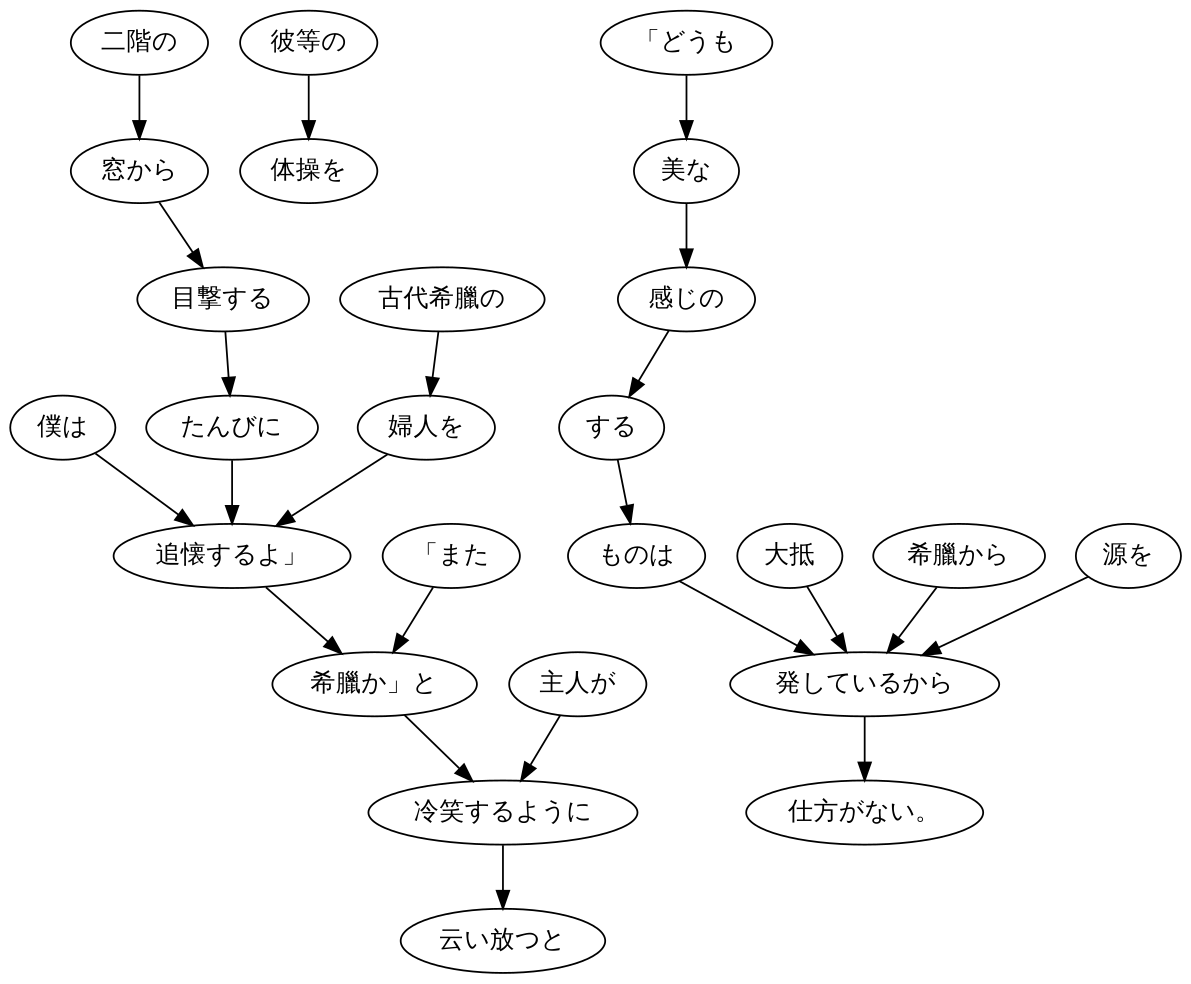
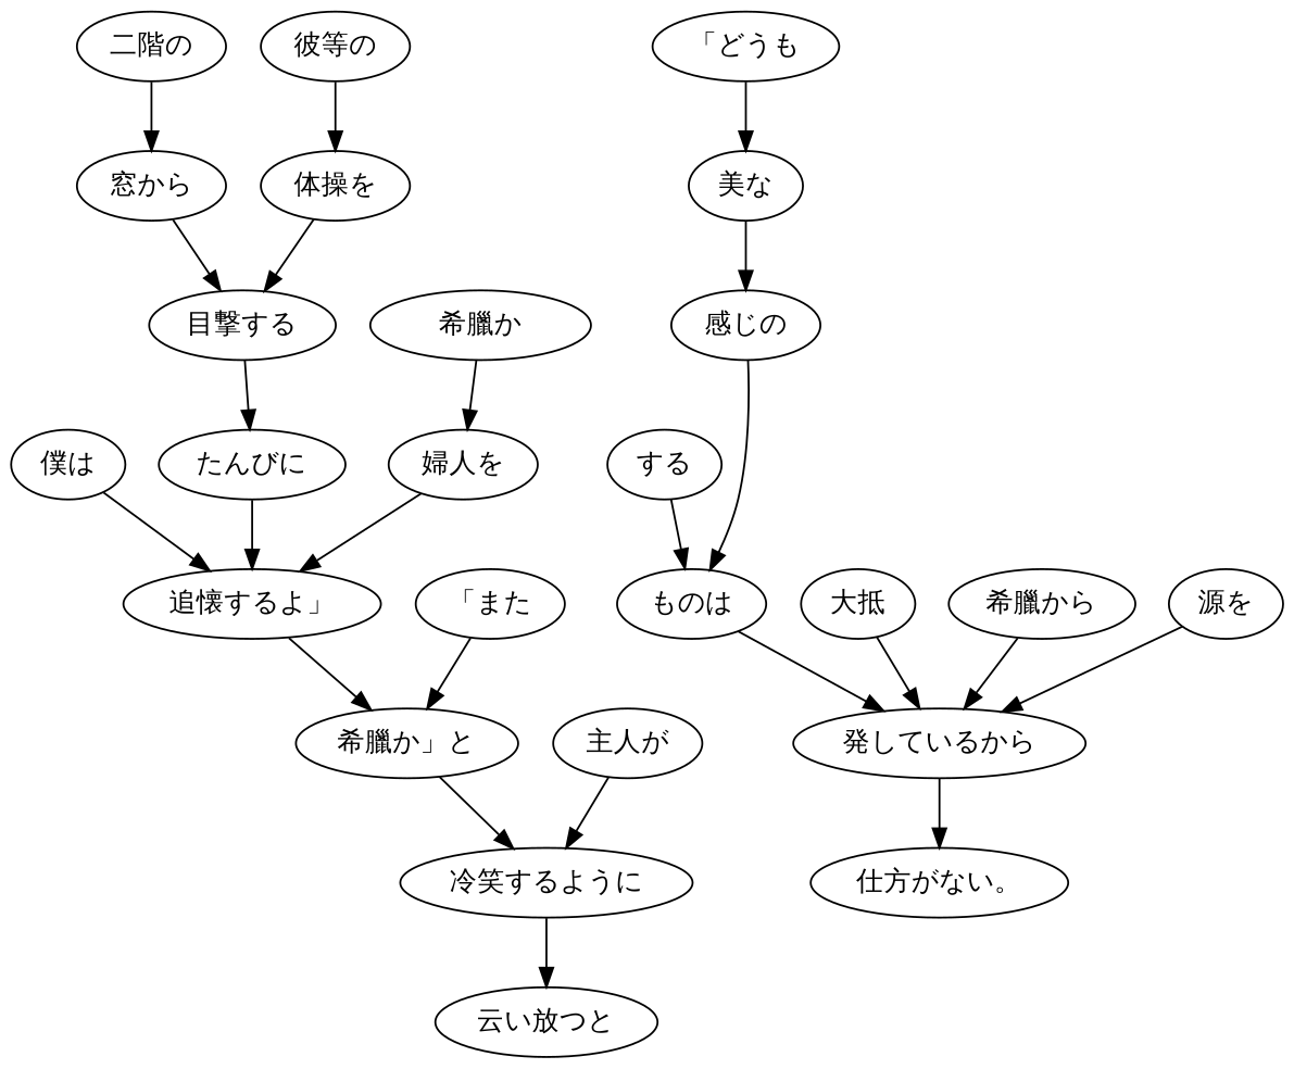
  digraph {
    n1 [label="僕は"]
    n2 [label="追懐するよ」"]
    n3 [label="希臘か」と"]
    n4 [label="二階の"]
    n5 [label="窓から"]
    n6 [label="目撃する"]
    n7 [label="たんびに"]
    n8 [label="彼等の"]
    n9 [label="体操を"]
-   n10 [label="古代希臘の"]
+   n10 [label="希臘か"]
    n11 [label="婦人を"]
    n12 [label="冷笑するように"]
    n13 [label="「また"]
    n14 [label="云い放つと"]
    n15 [label="主人が"]
    n16 [label="仕方がない。"]
    n17 [label="「どうも"]
    n18 [label="美な"]
    n19 [label="感じの"]
    n20 [label="する"]
    n21 [label="ものは"]
    n22 [label="発しているから"]
    n23 [label="大抵"]
    n24 [label="希臘から"]
    n25 [label="源を"]
    n1 -> n2
    n2 -> n3
    n3 -> n12
    n4 -> n5
    n5 -> n6
    n6 -> n7
    n7 -> n2
    n8 -> n9
+   n9 -> n6
    n10 -> n11
    n11 -> n2
    n12 -> n14
    n13 -> n3
    n15 -> n12
    n17 -> n18
    n18 -> n19
-   n19 -> n20
+   n19 -> n21
    n20 -> n21
    n21 -> n22
    n22 -> n16
    n23 -> n22
    n24 -> n22
    n25 -> n22
  }
